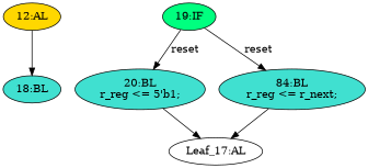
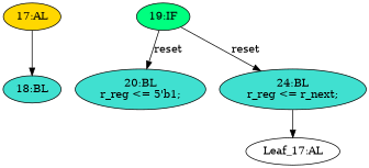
  strict digraph {
    node [fillcolor=turquoise statements="[]" style=filled typ=Block]
    edge [cond="[]" lineno=None]
-   n1 [ast="<pyverilog.vparser.ast.Always object at 0x7fc0587ee1d0>" clk_sens=True fillcolor=gold label="12:AL" sens="['clk']" typ=Always use_var="['reset', 'r_next']"]
+   n1 [ast="<pyverilog.vparser.ast.Always object at 0x7fc0587ee1d0>" clk_sens=True fillcolor=gold label="17:AL" sens="['clk']" typ=Always use_var="['reset', 'r_next']"]
    n2 [ast="<pyverilog.vparser.ast.Block object at 0x7fc0587ee2d0>" label="18:BL"]
    n3 [ast="<pyverilog.vparser.ast.IfStatement object at 0x7fc0587ee310>" fillcolor=springgreen label="19:IF" typ=IfStatement]
    n4 [ast="<pyverilog.vparser.ast.Block object at 0x7fc0587ee590>" label="20:BL\nr_reg <= 5'b1;" statements="[<pyverilog.vparser.ast.NonblockingSubstitution object at 0x7fc0587ee5d0>]"]
-   n5 [ast="<pyverilog.vparser.ast.Block object at 0x7fc0587ee390>" label="84:BL\nr_reg <= r_next;" statements="[<pyverilog.vparser.ast.NonblockingSubstitution object at 0x7fc0587ee3d0>]"]
+   n5 [ast="<pyverilog.vparser.ast.Block object at 0x7fc0587ee390>" label="24:BL\nr_reg <= r_next;" statements="[<pyverilog.vparser.ast.NonblockingSubstitution object at 0x7fc0587ee3d0>]"]
    n6 [def_var="['r_reg']" label="Leaf_17:AL" fillcolor="" statements="" style="" typ=""]
    n1 -> n2
    n3 -> n4 [cond="['reset']" label=reset lineno=19]
    n3 -> n5 [cond="['reset']" label=reset lineno=19]
-   n4 -> n6
    n5 -> n6
  }
